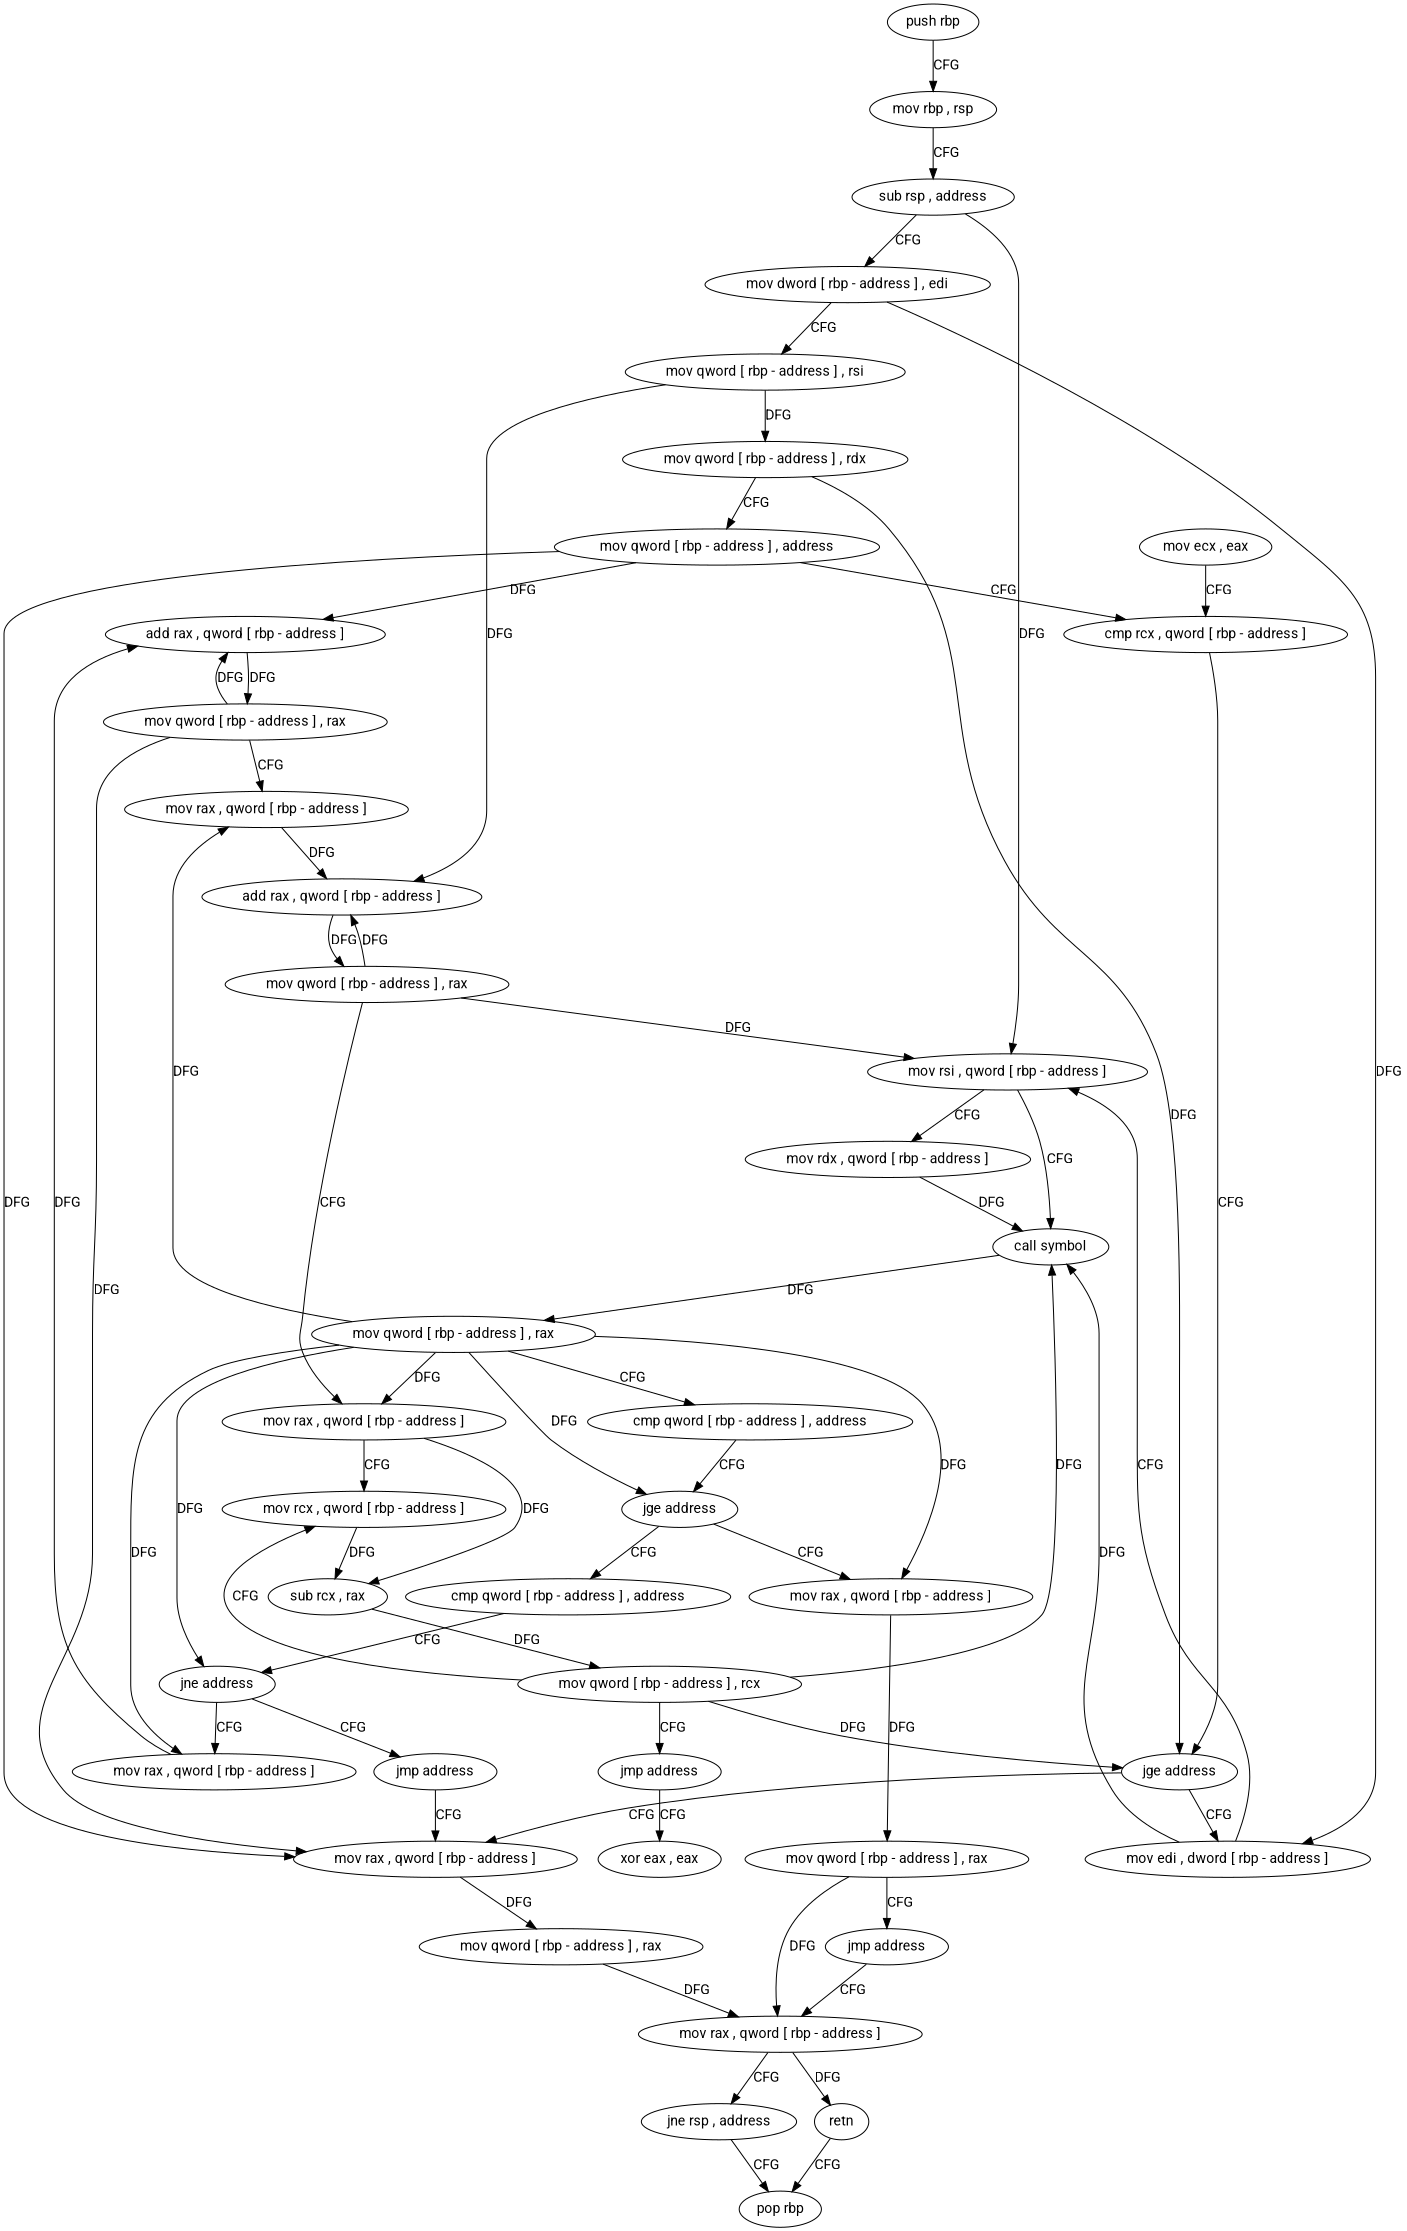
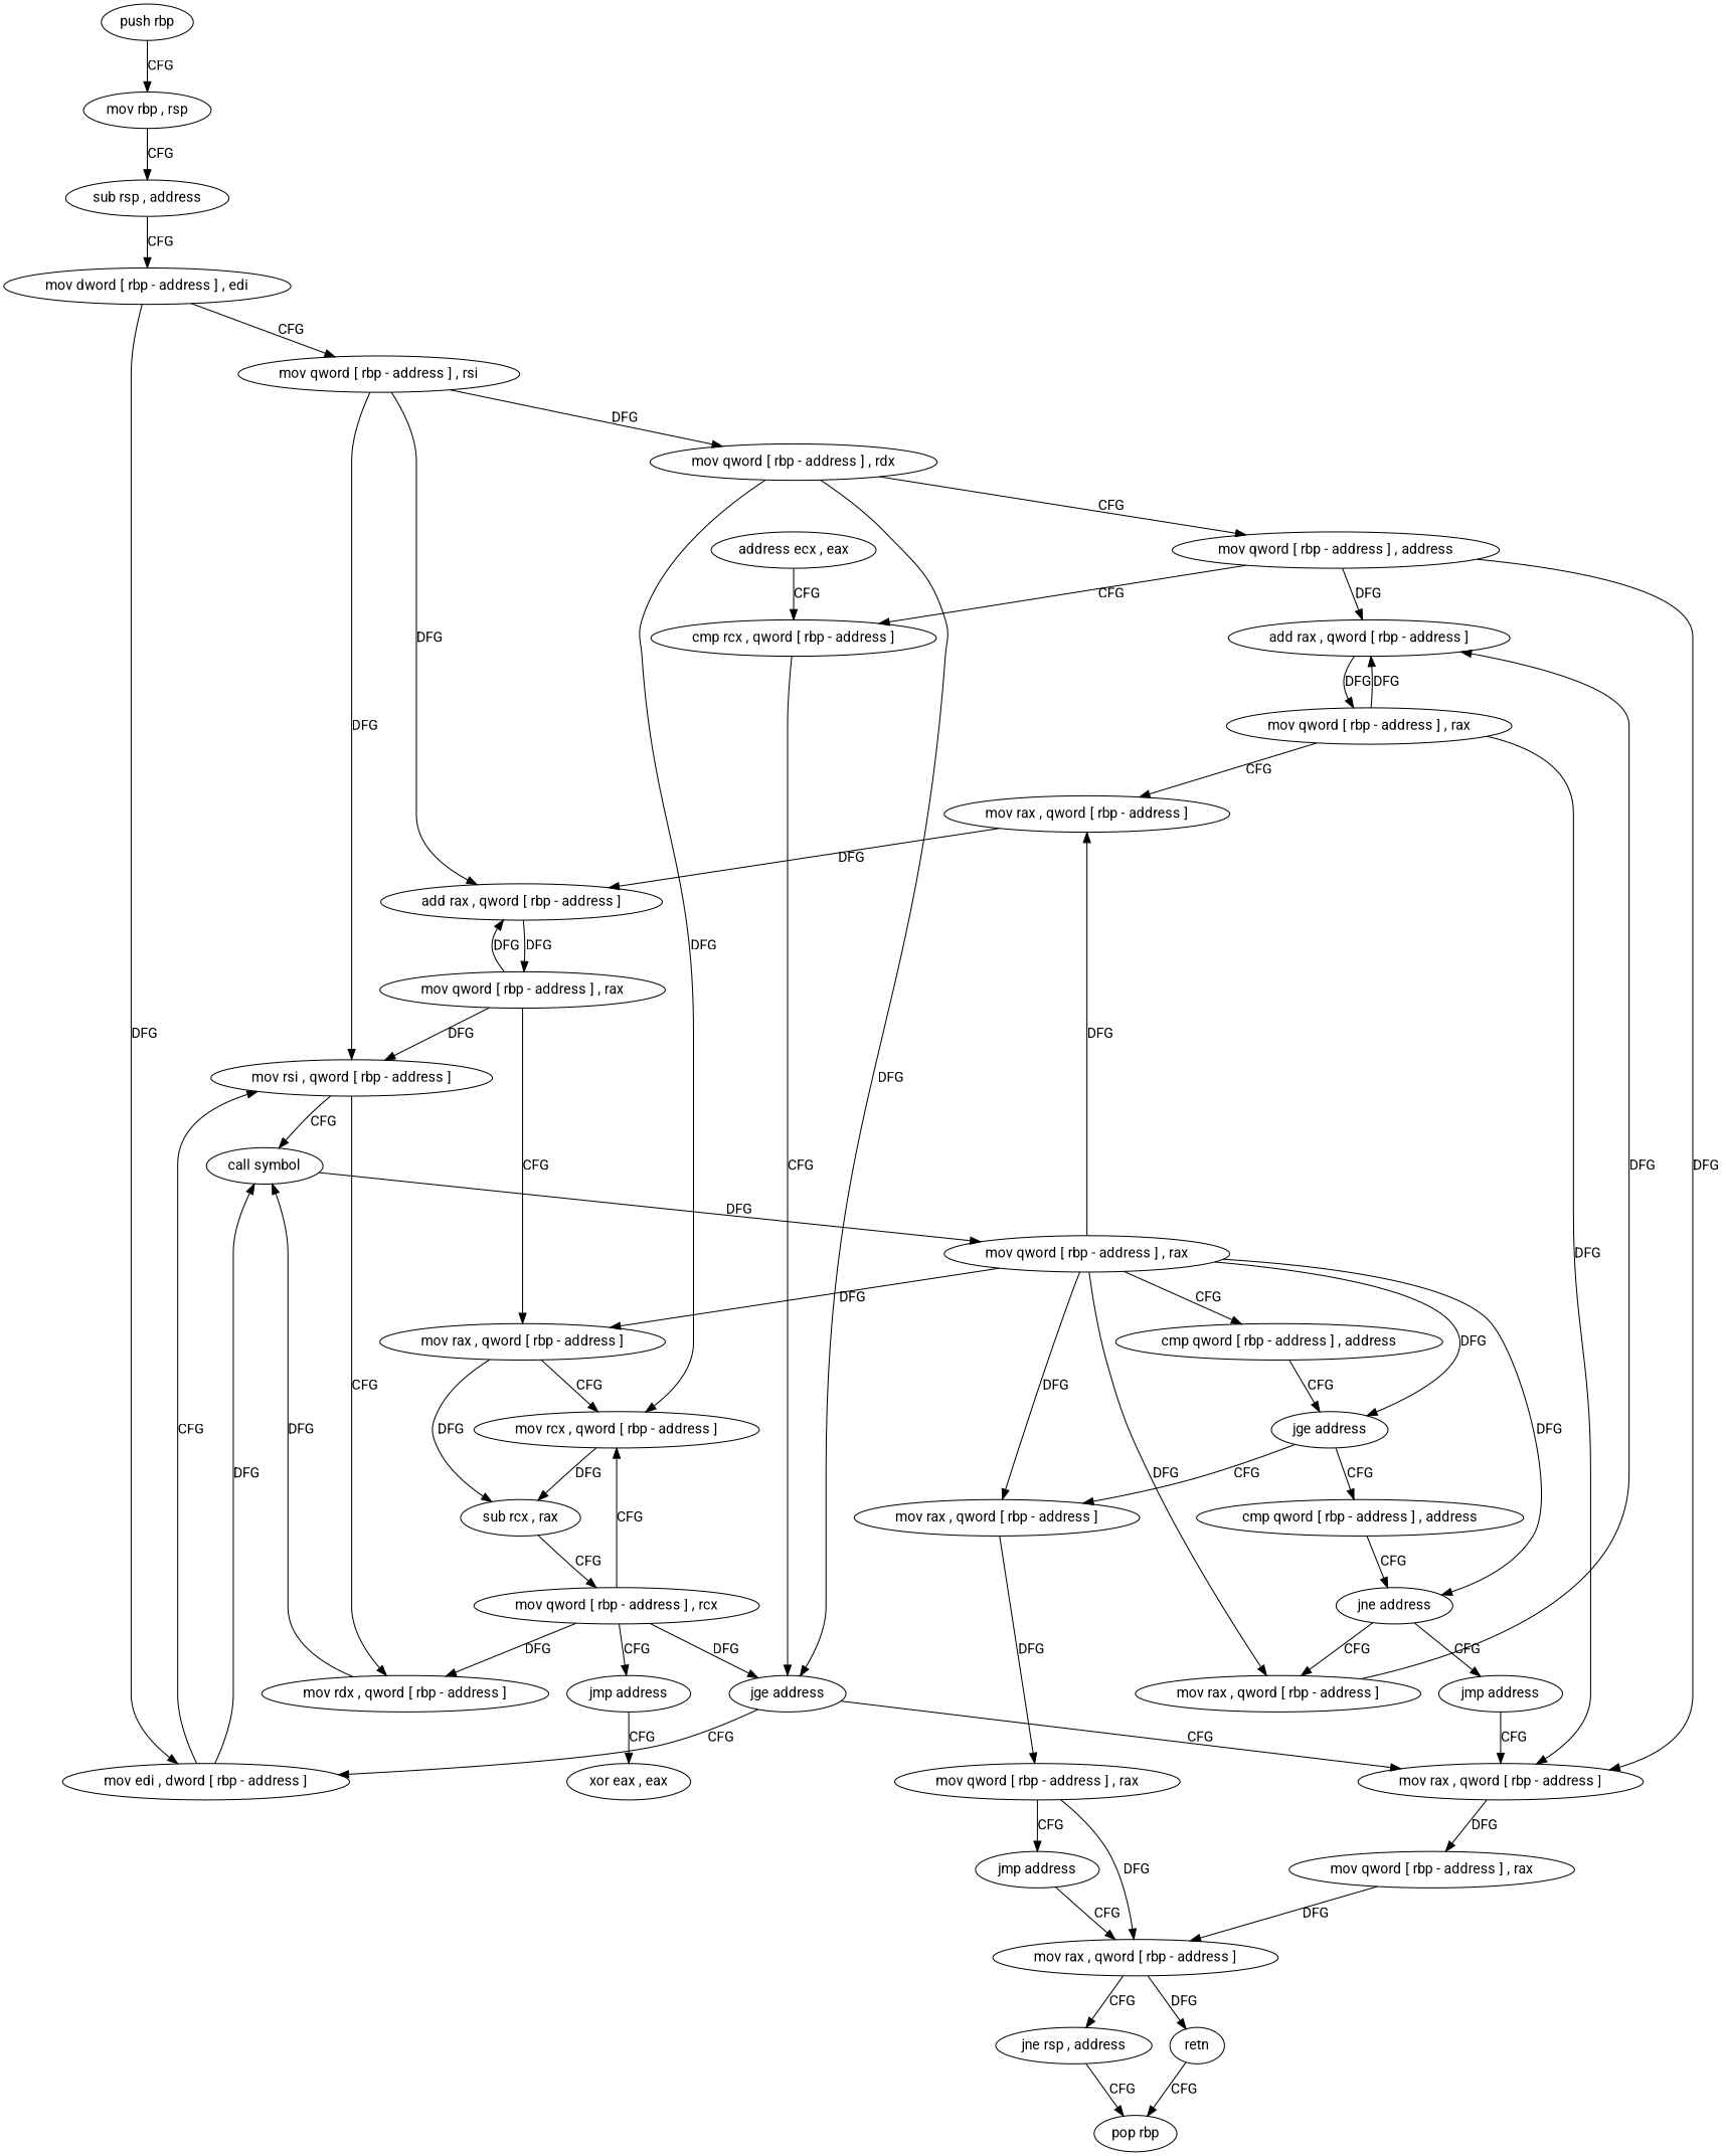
  digraph {
    fontname=Roboto
    node [fontname=Roboto]
    edge [fontname=Roboto]
    n1 [label="push rbp"]
    n2 [label="mov rbp , rsp"]
    n3 [label="sub rsp , address"]
    n4 [label="mov dword [ rbp - address ] , edi"]
    n5 [label="mov qword [ rbp - address ] , rsi"]
    n6 [label="mov edi , dword [ rbp - address ]"]
    n7 [label="mov qword [ rbp - address ] , rdx"]
    n8 [label="mov rsi , qword [ rbp - address ]"]
    n9 [label="add rax , qword [ rbp - address ]"]
    n10 [label="call symbol"]
    n11 [label="mov qword [ rbp - address ] , address"]
    n12 [label="mov rcx , qword [ rbp - address ]"]
    n13 [label="jge address"]
    n14 [label="mov rdx , qword [ rbp - address ]"]
    n15 [label="mov qword [ rbp - address ] , rax"]
    n16 [label="mov rax , qword [ rbp - address ]"]
    n17 [label="add rax , qword [ rbp - address ]"]
    n18 [label="cmp rcx , qword [ rbp - address ]"]
    n19 [label="sub rcx , rax"]
    n20 [label="xor eax , eax"]
    n21 [label="mov qword [ rbp - address ] , rax"]
    n22 [label="mov qword [ rbp - address ] , rax"]
-   n23 [label="mov ecx , eax"]
+   n23 [label="address ecx , eax"]
    n24 [label="mov rax , qword [ rbp - address ]"]
    n25 [label="jne rsp , address"]
    n26 [label=retn]
    n27 [label="pop rbp"]
    n28 [label="mov qword [ rbp - address ] , rax"]
    n29 [label="cmp qword [ rbp - address ] , address"]
    n30 [label="jge address"]
    n31 [label="mov rax , qword [ rbp - address ]"]
    n32 [label="jne address"]
    n33 [label="mov rax , qword [ rbp - address ]"]
    n34 [label="mov rax , qword [ rbp - address ]"]
    n35 [label="mov rax , qword [ rbp - address ]"]
    n36 [label="cmp qword [ rbp - address ] , address"]
    n37 [label="mov qword [ rbp - address ] , rax"]
    n38 [label="jmp address"]
    n39 [label="jmp address"]
    n40 [label="mov qword [ rbp - address ] , rcx"]
    n41 [label="jmp address"]
    n1 -> n2 [label=CFG]
    n2 -> n3 [label=CFG]
    n3 -> n4 [label=CFG]
    n4 -> n5 [label=CFG]
    n4 -> n6 [label=DFG]
    n5 -> n7 [label=DFG]
-   n3 -> n8 [label=DFG]
+   n5 -> n8 [label=DFG]
    n5 -> n9 [label=DFG]
    n6 -> n8 [label=CFG]
    n6 -> n10 [label=DFG]
    n7 -> n11 [label=CFG]
+   n7 -> n12 [label=DFG]
    n7 -> n13 [label=DFG]
    n8 -> n10 [label=CFG]
    n8 -> n14 [label=CFG]
    n9 -> n15 [label=DFG]
    n10 -> n28 [label=DFG]
    n11 -> n16 [label=DFG]
    n11 -> n17 [label=DFG]
    n11 -> n18 [label=CFG]
    n12 -> n19 [label=DFG]
    n13 -> n6 [label=CFG]
    n13 -> n16 [label=CFG]
    n14 -> n10 [label=DFG]
    n15 -> n8 [label=DFG]
    n15 -> n9 [label=DFG]
    n15 -> n35 [label=CFG]
    n16 -> n21 [label=DFG]
    n17 -> n22 [label=DFG]
    n18 -> n13 [label=CFG]
-   n19 -> n40 [label=DFG]
+   n19 -> n40 [label=CFG]
    n21 -> n24 [label=DFG]
    n22 -> n16 [label=DFG]
    n22 -> n17 [label=DFG]
    n22 -> n34 [label=CFG]
    n23 -> n18 [label=CFG]
    n24 -> n25 [label=CFG]
    n24 -> n26 [label=DFG]
    n25 -> n27 [label=CFG]
    n26 -> n27 [label=CFG]
    n28 -> n29 [label=CFG]
    n28 -> n30 [label=DFG]
    n28 -> n31 [label=DFG]
    n28 -> n32 [label=DFG]
    n28 -> n33 [label=DFG]
    n28 -> n34 [label=DFG]
    n28 -> n35 [label=DFG]
    n29 -> n30 [label=CFG]
    n30 -> n31 [label=CFG]
    n30 -> n36 [label=CFG]
    n31 -> n37 [label=DFG]
    n32 -> n33 [label=CFG]
    n32 -> n38 [label=CFG]
    n33 -> n17 [label=DFG]
    n34 -> n9 [label=DFG]
    n35 -> n12 [label=CFG]
    n35 -> n19 [label=DFG]
    n36 -> n32 [label=CFG]
    n37 -> n24 [label=DFG]
    n37 -> n39 [label=CFG]
    n38 -> n16 [label=CFG]
    n39 -> n24 [label=CFG]
    n40 -> n12 [label=CFG]
    n40 -> n13 [label=DFG]
-   n40 -> n10 [label=DFG]
+   n40 -> n14 [label=DFG]
    n40 -> n41 [label=CFG]
    n41 -> n20 [label=CFG]
  }
